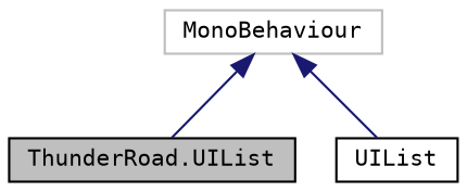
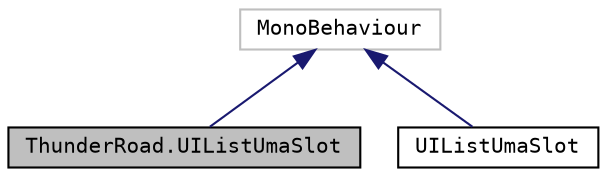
  digraph {
    fontname="DejaVu Sans Mono"
    node [color=black fillcolor=white fontname="DejaVu Sans Mono" fontsize=10 shape=record style=filled]
    edge [color=midnightblue dir=back fontname="DejaVu Sans Mono" fontsize=10 labelfontname=Helvetica labelfontsize=10 style=solid]
-   n1 [fillcolor=grey75 fontcolor=black height=0.2 label="ThunderRoad.UIList" width=0.4]
-   n2 [height=0.2 label=UIList width=0.4]
+   n1 [fillcolor=grey75 fontcolor=black height=0.2 label="ThunderRoad.UIListUmaSlot" width=0.4]
+   n2 [height=0.2 label=UIListUmaSlot width=0.4]
    n3 [color=grey75 height=0.2 label=MonoBehaviour width=0.4]
    n3 -> n1
    n3 -> n2
  }
